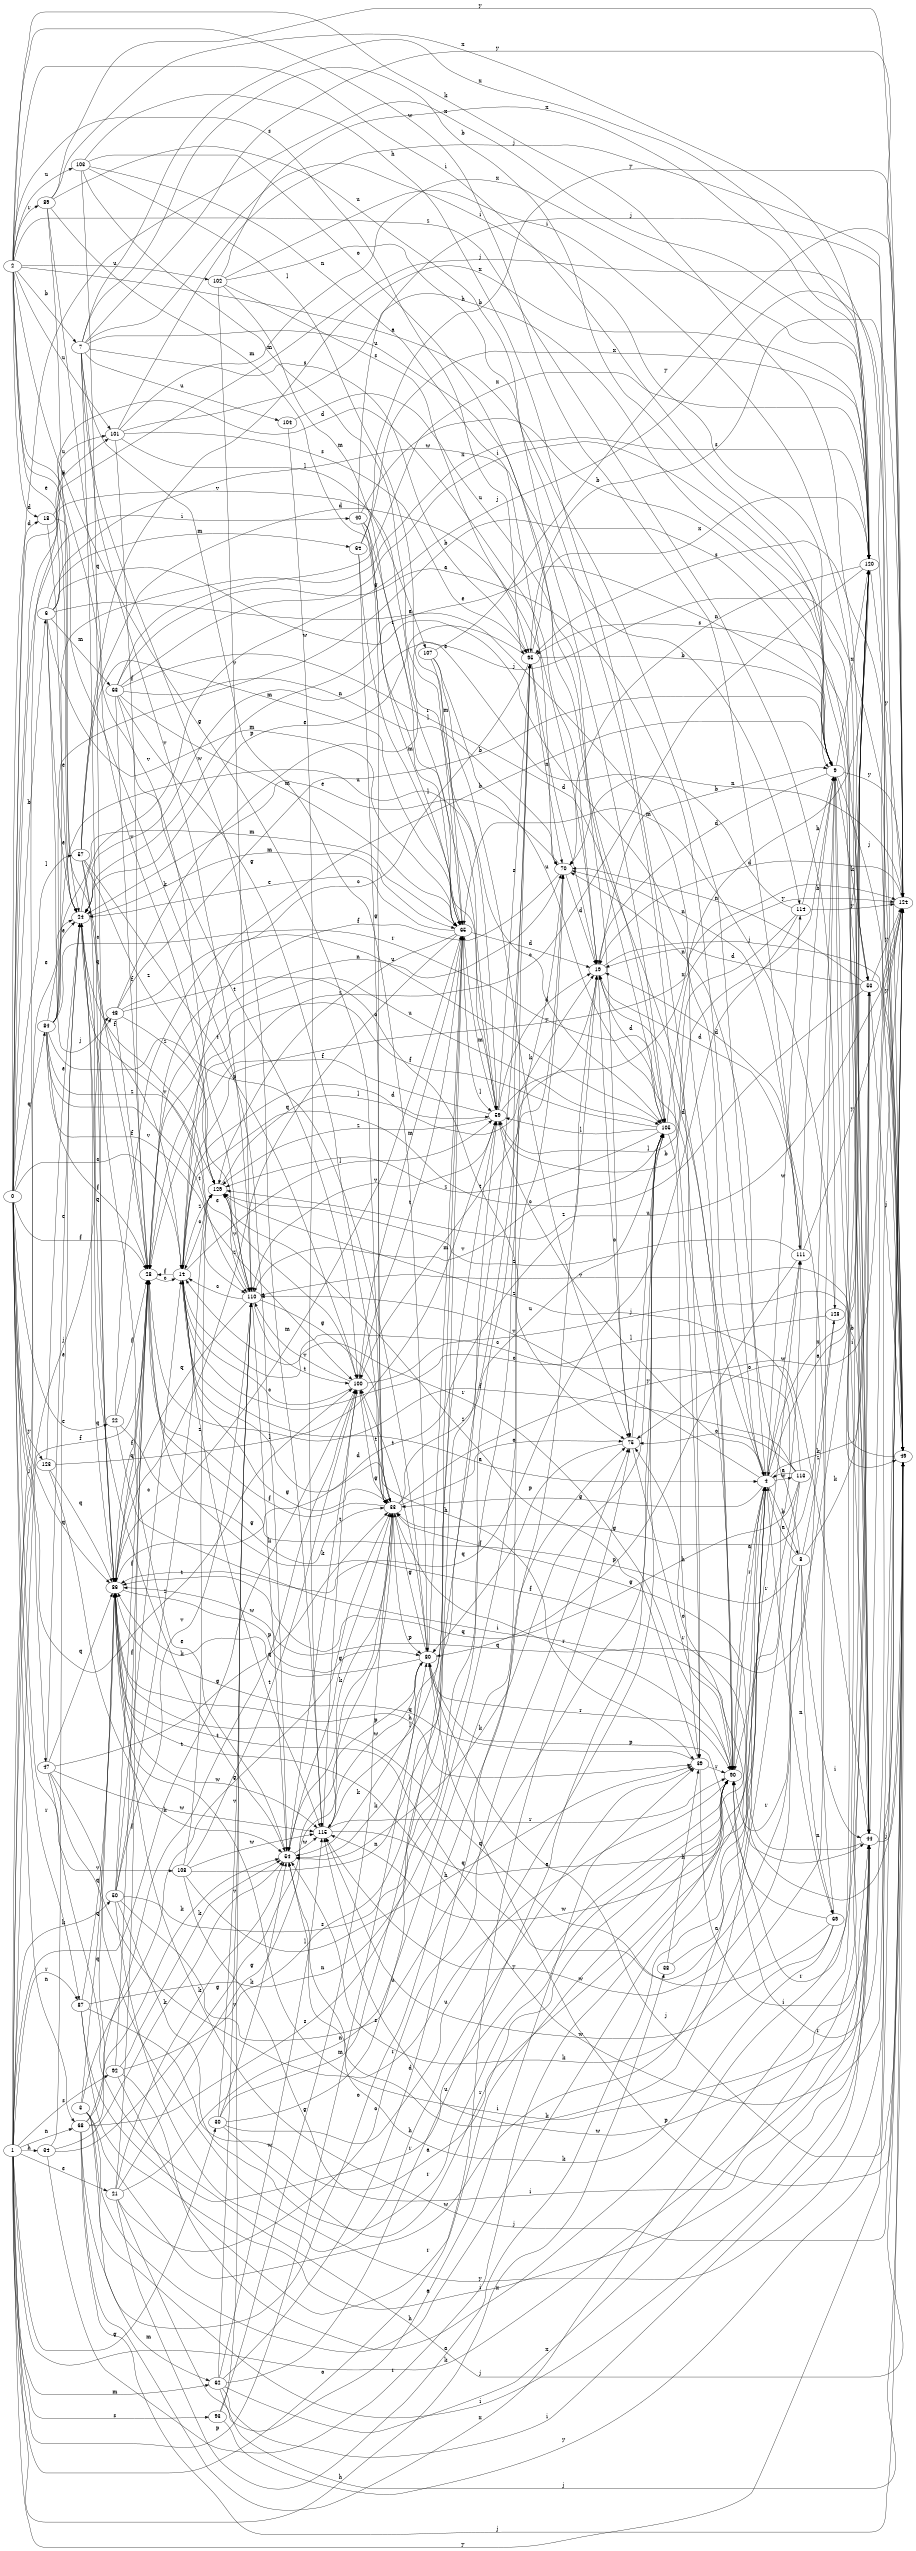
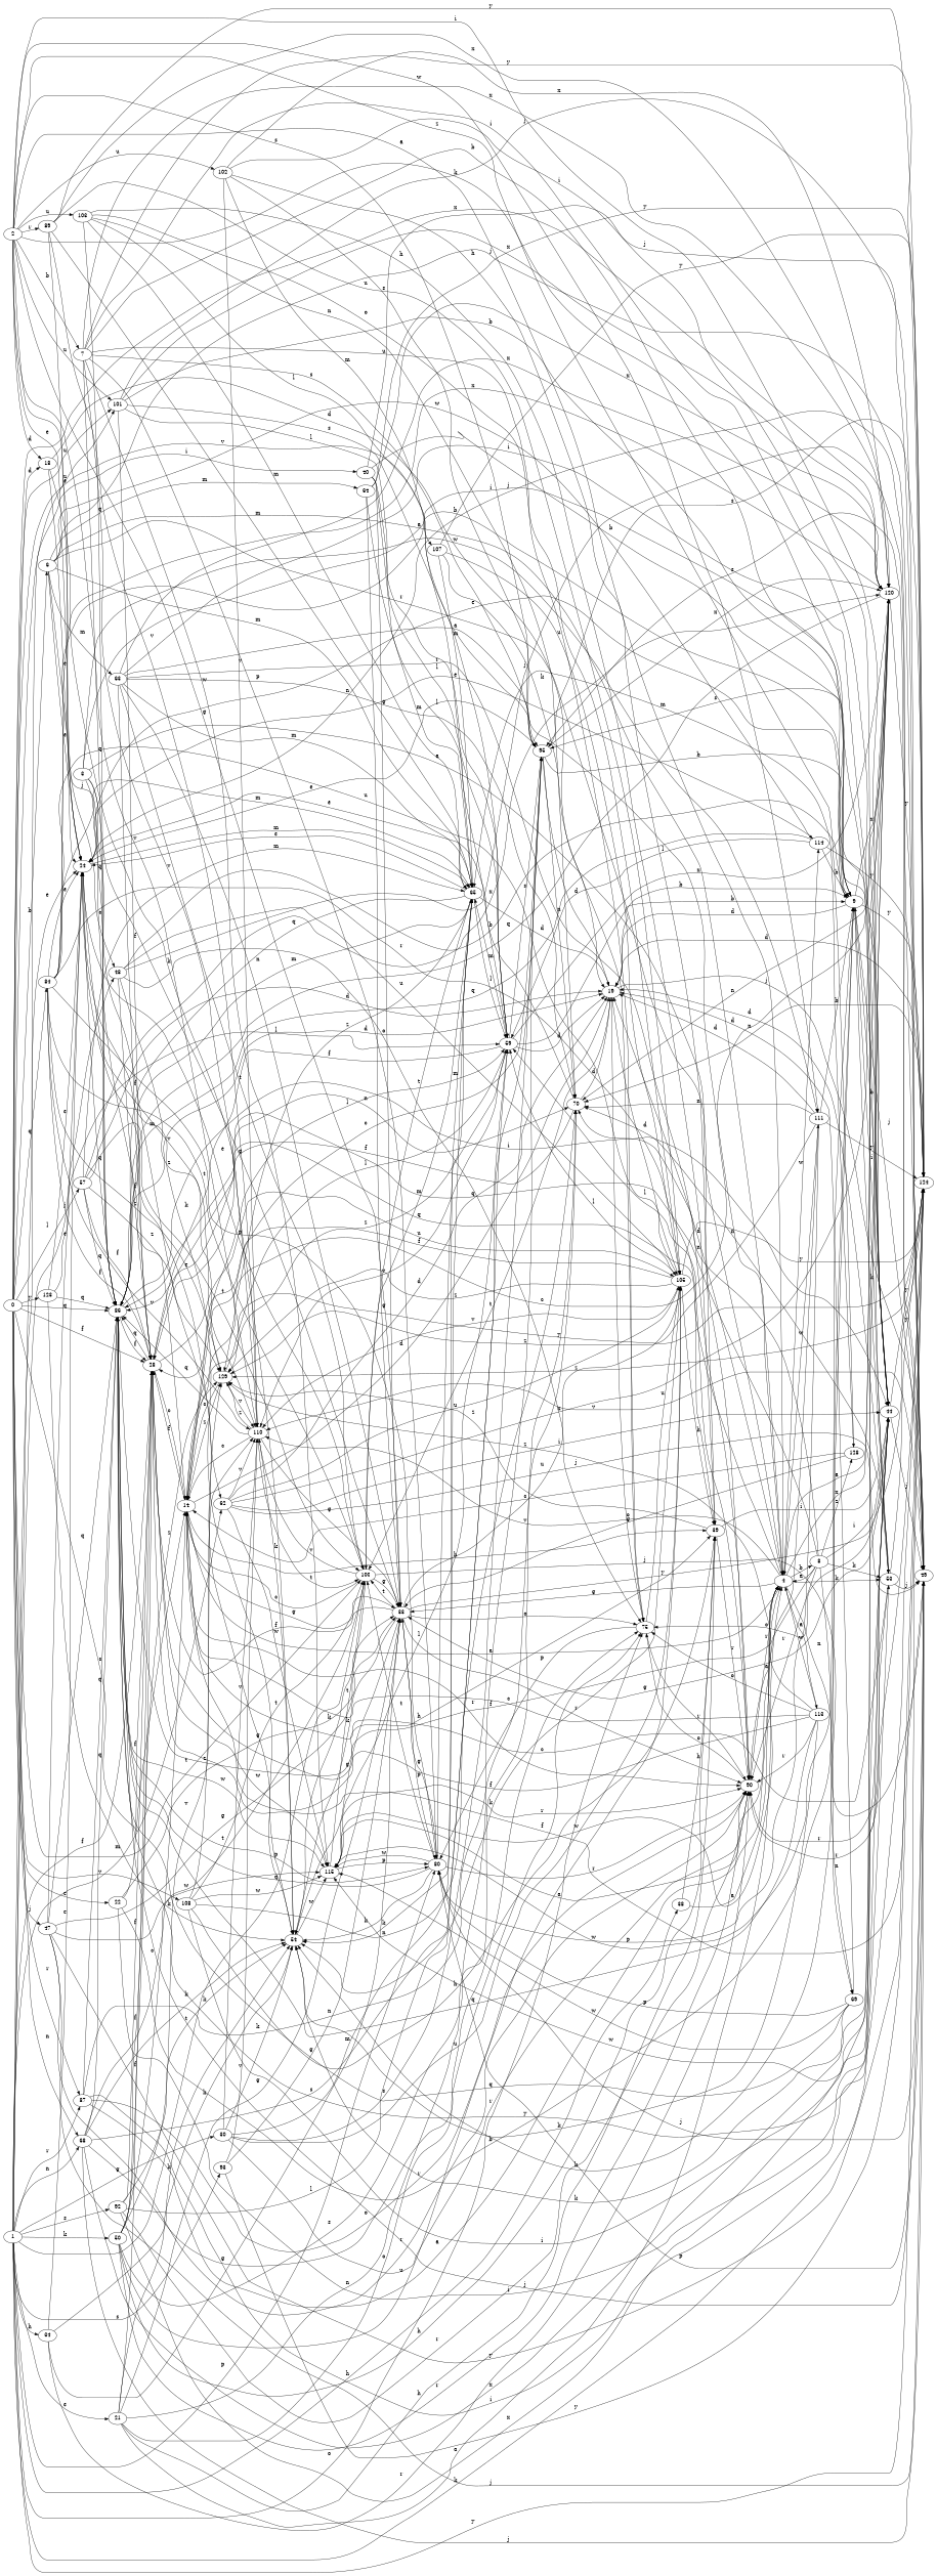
  strict digraph {
    rankdir=LR
    0
    6
    14
    18
    22
    28
    40
    47
    57
    68
    84
    86
    87
    100
    101
    107
    108
    120
    123
    24
    48
    4
    90
    114
    49
    63
    64
    65
    124
    33
    19
    59
    115
    39
    129
    54
    44
    9
    105
    70
    75
    95
    80
    110
    1
    n46 [label=21]
    30
    34
    38
    50
    53
    62
    92
    93
    2
    7
    89
    102
    103
    111
    128
    8
    69
    113
-   104
    3
    0 -> 6 [label=b]
    0 -> 14 [label=c]
    0 -> 18 [label=d]
    0 -> 22 [label=e]
    0 -> 28 [label=f]
    0 -> 40 [label=i]
    0 -> 47 [label=j]
    0 -> 57 [label=l]
    0 -> 68 [label=n]
    0 -> 84 [label=q]
    0 -> 86 [label=q]
    0 -> 87 [label=r]
    0 -> 100 [label=t]
    0 -> 101 [label=u]
    0 -> 107 [label=v]
    0 -> 108 [label=v]
    0 -> 120 [label=x]
    0 -> 123 [label=y]
    6 -> 24 [label=e]
    6 -> 48 [label=j]
    6 -> 4 [label=a]
    6 -> 90 [label=r]
    6 -> 114 [label=w]
    6 -> 49 [label=j]
    6 -> 63 [label=m]
    6 -> 64 [label=m]
    6 -> 65 [label=m]
    14 -> 28 [label=f]
    14 -> 4 [label=a]
    14 -> 90 [label=r]
    14 -> 124 [label=y]
    14 -> 33 [label=g]
    14 -> 19 [label=d]
    14 -> 59 [label=l]
    14 -> 115 [label=w]
    14 -> 39 [label=h]
    14 -> 129 [label=z]
    18 -> 24 [label=e]
    18 -> 19 [label=d]
    18 -> 54 [label=k]
    22 -> 28 [label=f]
    22 -> 33 [label=g]
    22 -> 44 [label=i]
    22 -> 9 [label=b]
    28 -> 14 [label=c]
    28 -> 86 [label=q]
    28 -> 105 [label=u]
    28 -> 70 [label=n]
    40 -> 49 [label=j]
    40 -> 65 [label=m]
    40 -> 33 [label=g]
    40 -> 59 [label=l]
    40 -> 9 [label=b]
    47 -> 86 [label=q]
    47 -> 24 [label=e]
    47 -> 90 [label=r]
    47 -> 49 [label=j]
    47 -> 124 [label=y]
    47 -> 33 [label=g]
    47 -> 115 [label=w]
    57 -> 28 [label=f]
    57 -> 86 [label=q]
    57 -> 100 [label=t]
    57 -> 120 [label=x]
    57 -> 65 [label=m]
    57 -> 19 [label=d]
    57 -> 129 [label=z]
    68 -> 86 [label=q]
    68 -> 100 [label=t]
    68 -> 120 [label=x]
    68 -> 49 [label=j]
    68 -> 54 [label=k]
    68 -> 75 [label=o]
    68 -> 95 [label=s]
    84 -> 28 [label=f]
    84 -> 100 [label=t]
    84 -> 120 [label=x]
    84 -> 24 [label=e]
    84 -> 90 [label=r]
    84 -> 65 [label=m]
    84 -> 129 [label=z]
    84 -> 9 [label=b]
    84 -> 105 [label=u]
    84 -> 80 [label=p]
    84 -> 110 [label=v]
    86 -> 28 [label=f]
    86 -> 49 [label=j]
    86 -> 65 [label=m]
    86 -> 124 [label=y]
    86 -> 19 [label=d]
    86 -> 115 [label=w]
    86 -> 39 [label=h]
    86 -> 44 [label=i]
    86 -> 80 [label=p]
    87 -> 86 [label=q]
    87 -> 4 [label=a]
    87 -> 90 [label=r]
    87 -> 44 [label=i]
    87 -> 70 [label=n]
    100 -> 14 [label=c]
    100 -> 24 [label=e]
    100 -> 49 [label=j]
    100 -> 65 [label=m]
    100 -> 33 [label=g]
    100 -> 54 [label=k]
    100 -> 110 [label=v]
    101 -> 28 [label=f]
    101 -> 120 [label=x]
    101 -> 49 [label=j]
    101 -> 59 [label=l]
    101 -> 9 [label=b]
    101 -> 95 [label=s]
    107 -> 65 [label=m]
    107 -> 124 [label=y]
    107 -> 105 [label=u]
    107 -> 75 [label=k]
    108 -> 100 [label=t]
    108 -> 115 [label=w]
    108 -> 39 [label=h]
    108 -> 129 [label=z]
    108 -> 44 [label=i]
    108 -> 70 [label=n]
    120 -> 14 [label=c]
    120 -> 86 [label=q]
    120 -> 4 [label=a]
    120 -> 124 [label=y]
    120 -> 70 [label=n]
    123 -> 86 [label=q]
    123 -> 24 [label=e]
    123 -> 59 [label=l]
    123 -> 54 [label=k]
    24 -> 86 [label=q]
    24 -> 49 [label=j]
    24 -> 65 [label=m]
    24 -> 54 [label=k]
    24 -> 110 [label=v]
    48 -> 28 [label=f]
    48 -> 49 [label=j]
    48 -> 129 [label=z]
    48 -> 9 [label=b]
    48 -> 105 [label=u]
    48 -> 75 [label=o]
    4 -> 120 [label=x]
    4 -> 90 [label=r]
    4 -> 114 [label=w]
    4 -> 33 [label=g]
    4 -> 19 [label=d]
    4 -> 59 [label=l]
    4 -> 110 [label=v]
    4 -> 53 [label=k]
    4 -> 111 [label=w]
    4 -> 8 [label=b]
    4 -> 69 [label=n]
    4 -> 113 [label=w]
    90 -> 4 [label=a]
    90 -> 75 [label=o]
    114 -> 86 [label=q]
    114 -> 24 [label=e]
    114 -> 124 [label=y]
    114 -> 59 [label=l]
    114 -> 9 [label=b]
    49 -> 28 [label=f]
    49 -> 95 [label=s]
    49 -> 80 [label=p]
    49 -> 110 [label=v]
    63 -> 28 [label=f]
    63 -> 100 [label=t]
    63 -> 120 [label=x]
    63 -> 4 [label=a]
    63 -> 90 [label=r]
    63 -> 65 [label=m]
-   63 -> 33 [label=g]
+   63 -> 33 [label=n]
    63 -> 44 [label=i]
    63 -> 70 [label=n]
    64 -> 120 [label=x]
    64 -> 124 [label=y]
    64 -> 33 [label=g]
    64 -> 59 [label=l]
    65 -> 86 [label=q]
    65 -> 100 [label=t]
    65 -> 24 [label=e]
    65 -> 19 [label=d]
    65 -> 59 [label=l]
    65 -> 129 [label=z]
    65 -> 54 [label=k]
    124 -> 90 [label=r]
    124 -> 19 [label=d]
    124 -> 129 [label=z]
    124 -> 70 [label=n]
    124 -> 95 [label=s]
    33 -> 28 [label=f]
    33 -> 100 [label=t]
    33 -> 90 [label=r]
    33 -> 124 [label=y]
    33 -> 54 [label=k]
    33 -> 105 [label=u]
    33 -> 75 [label=o]
    33 -> 80 [label=p]
    19 -> 100 [label=t]
    19 -> 49 [label=j]
    19 -> 9 [label=b]
    19 -> 75 [label=o]
    59 -> 28 [label=f]
    59 -> 120 [label=x]
    59 -> 65 [label=m]
    59 -> 19 [label=d]
    59 -> 129 [label=z]
    59 -> 9 [label=b]
    59 -> 95 [label=s]
    59 -> 110 [label=v]
    115 -> 100 [label=t]
    115 -> 4 [label=a]
    115 -> 90 [label=r]
    115 -> 59 [label=l]
    115 -> 80 [label=p]
    39 -> 86 [label=q]
    39 -> 90 [label=r]
    39 -> 129 [label=z]
    39 -> 44 [label=i]
    129 -> 14 [label=c]
    129 -> 59 [label=l]
    129 -> 110 [label=v]
    54 -> 24 [label=e]
    54 -> 33 [label=g]
    54 -> 115 [label=w]
    44 -> 49 [label=j]
    44 -> 124 [label=y]
    44 -> 33 [label=g]
    44 -> 115 [label=w]
    44 -> 9 [label=b]
    44 -> 75 [label=o]
    9 -> 120 [label=x]
    9 -> 24 [label=e]
    9 -> 49 [label=j]
    9 -> 124 [label=y]
    9 -> 19 [label=d]
    9 -> 115 [label=w]
    9 -> 54 [label=k]
    9 -> 44 [label=i]
    9 -> 53 [label=k]
    105 -> 28 [label=f]
    105 -> 124 [label=y]
    105 -> 19 [label=d]
    105 -> 59 [label=l]
    105 -> 39 [label=h]
    105 -> 129 [label=z]
    105 -> 54 [label=k]
    105 -> 110 [label=v]
    70 -> 28 [label=f]
    70 -> 24 [label=e]
    70 -> 19 [label=d]
    75 -> 90 [label=r]
    75 -> 105 [label=u]
    75 -> 80 [label=p]
    95 -> 14 [label=c]
    95 -> 120 [label=x]
    95 -> 24 [label=e]
    95 -> 19 [label=d]
    95 -> 9 [label=b]
    95 -> 70 [label=n]
    80 -> 86 [label=q]
    80 -> 100 [label=t]
    80 -> 90 [label=r]
    80 -> 49 [label=j]
    80 -> 65 [label=m]
    80 -> 33 [label=g]
    80 -> 115 [label=w]
    80 -> 54 [label=k]
    110 -> 14 [label=c]
    110 -> 86 [label=q]
    110 -> 100 [label=t]
    110 -> 33 [label=g]
    110 -> 129 [label=z]
    110 -> 54 [label=k]
    1 -> 28 [label=f]
    1 -> 68 [label=n]
    1 -> 87 [label=r]
    1 -> 100 [label=t]
    1 -> 101 [label=u]
    1 -> 24 [label=e]
    1 -> 48 [label=j]
    1 -> 124 [label=y]
    1 -> 75 [label=o]
    1 -> 80 [label=p]
    1 -> n46 [label=e]
    1 -> 30 [label=g]
    1 -> 34 [label=h]
    1 -> 38 [label=h]
    1 -> 50 [label=k]
    1 -> 53 [label=k]
    1 -> 62 [label=m]
    1 -> 92 [label=s]
    1 -> 93 [label=s]
    n46 -> 28 [label=f]
    n46 -> 4 [label=a]
    n46 -> 33 [label=g]
    n46 -> 39 [label=h]
    n46 -> 54 [label=k]
    n46 -> 70 [label=n]
    n46 -> 75 [label=o]
    30 -> 90 [label=r]
    30 -> 65 [label=m]
    30 -> 54 [label=k]
    30 -> 105 [label=u]
    30 -> 95 [label=s]
    30 -> 110 [label=v]
    34 -> 24 [label=e]
    34 -> 90 [label=r]
    34 -> 33 [label=g]
    34 -> 54 [label=k]
    38 -> 4 [label=a]
    38 -> 39 [label=h]
    50 -> 14 [label=c]
    50 -> 28 [label=f]
    50 -> 90 [label=r]
    50 -> 39 [label=h]
    50 -> 129 [label=z]
    50 -> 105 [label=u]
    50 -> 95 [label=s]
    50 -> 110 [label=v]
    53 -> 14 [label=c]
    53 -> 90 [label=r]
    53 -> 49 [label=j]
    53 -> 124 [label=y]
    53 -> 19 [label=d]
    53 -> 70 [label=n]
    53 -> 95 [label=s]
    62 -> 120 [label=x]
    62 -> 49 [label=j]
    62 -> 19 [label=d]
    62 -> 115 [label=w]
    62 -> 44 [label=i]
    62 -> 105 [label=u]
    62 -> 110 [label=v]
    92 -> 28 [label=f]
    92 -> 120 [label=x]
    92 -> 90 [label=r]
    92 -> 59 [label=l]
    92 -> 54 [label=k]
    93 -> 124 [label=y]
    93 -> 33 [label=g]
    93 -> 110 [label=v]
    2 -> 14 [label=c]
    2 -> 18 [label=d]
    2 -> 101 [label=u]
    2 -> 24 [label=e]
    2 -> 4 [label=a]
    2 -> 33 [label=g]
    2 -> 44 [label=i]
    2 -> 95 [label=s]
    2 -> 110 [label=v]
    2 -> 53 [label=k]
    2 -> 7 [label=b]
    2 -> 89 [label=r]
    2 -> 102 [label=u]
    2 -> 103 [label=u]
    2 -> 111 [label=w]
    2 -> 128 [label=z]
    7 -> 86 [label=q]
    7 -> 120 [label=x]
    7 -> 124 [label=y]
    7 -> 115 [label=w]
    7 -> 44 [label=i]
    7 -> 9 [label=b]
    7 -> 105 [label=u]
    7 -> 95 [label=s]
    7 -> 80 [label=p]
    7 -> 110 [label=v]
-   7 -> 104 [label=u]
    89 -> 120 [label=x]
    89 -> 24 [label=e]
    89 -> 65 [label=m]
    89 -> 124 [label=y]
    89 -> 105 [label=u]
    89 -> 110 [label=v]
    102 -> 120 [label=x]
    102 -> 65 [label=m]
    102 -> 39 [label=h]
    102 -> 44 [label=i]
    102 -> 95 [label=s]
    102 -> 110 [label=v]
    103 -> 86 [label=q]
    103 -> 65 [label=m]
    103 -> 59 [label=l]
    103 -> 39 [label=h]
    103 -> 70 [label=n]
    103 -> 75 [label=o]
    111 -> 124 [label=y]
    111 -> 19 [label=d]
    111 -> 115 [label=w]
    111 -> 129 [label=z]
    111 -> 9 [label=b]
    111 -> 70 [label=n]
    111 -> 80 [label=p]
    128 -> 14 [label=c]
    128 -> 65 [label=m]
    128 -> 33 [label=g]
    8 -> 28 [label=f]
    8 -> 86 [label=q]
    8 -> 4 [label=a]
    8 -> 90 [label=r]
    8 -> 44 [label=i]
    8 -> 70 [label=n]
    8 -> 53 [label=k]
    8 -> 128 [label=z]
    8 -> 69 [label=n]
    69 -> 86 [label=q]
    69 -> 19 [label=d]
    69 -> 115 [label=w]
    69 -> 54 [label=k]
    69 -> 80 [label=p]
    113 -> 14 [label=c]
    113 -> 28 [label=f]
    113 -> 86 [label=q]
    113 -> 4 [label=a]
    113 -> 90 [label=r]
    113 -> 129 [label=z]
    113 -> 54 [label=k]
    113 -> 75 [label=o]
-   104 -> 115 [label=w]
-   104 -> 105 [label=u]
    3 -> 86 [label=q]
    3 -> 4 [label=a]
    3 -> 33 [label=g]
    3 -> 44 [label=i]
    3 -> 62 [label=m]
    3 -> 111 [label=w]
  }
